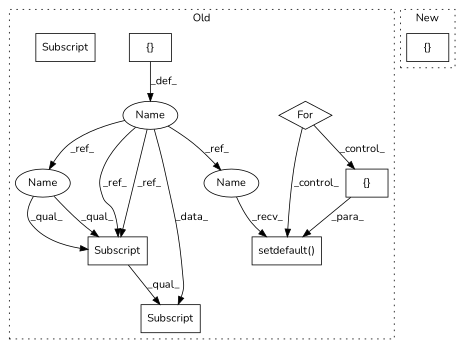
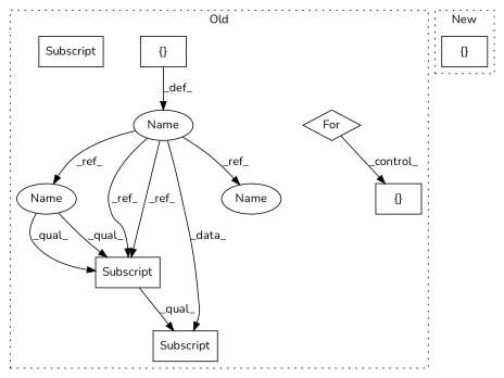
  digraph {
    fontname=Nunito
    node [a=95 l=10 s="29324,0" shape=box fontname=Nunito]
    edge [fontname=Nunito]
-   n1 [a=75 l="22,1" label="setdefault()" s="29273,29310"]
    n2 [l="2,1" label="{}" s="29308,29309"]
    n3 [a=107 l="4,14" label=For s="29215,29259" shape=diamond]
    n4 [l="14,11" label="{}" s="28925,29063"]
    n5 [a=63 l="29,0" label=Subscript]
    n6 [a=87 label=Name s=28912 shape=ellipse]
    n7 [a=63 l="23,0" label=Subscript]
    n8 [a=87 label=Name s=29324 shape=ellipse]
    n9 [a=87 label=Name s=29273 shape=ellipse]
    n10 [a=63 l="23,0" label=Subscript]
    n11 [l="14,11" label="{}" s="26440,26909"]
    subgraph cluster_1 {
      label=Old
      style=dotted
-     n1
      n2
      n3
      n4
      n5
      n6
      n7
      n8
      n9
      n10
    }
    subgraph cluster_2 {
      label=New
      style=dotted
      n11
    }
-   n2 -> n1 [label=_para_]
-   n3 -> n1 [label=_control_]
    n3 -> n2 [label=_control_]
    n4 -> n6 [label=_def_]
    n6 -> n5 [label=_data_]
    n6 -> n8 [label=_ref_]
    n6 -> n9 [label=_ref_]
    n6 -> n10 [label=_ref_]
    n6 -> n10 [label=_ref_]
    n8 -> n10 [label=_qual_]
    n8 -> n10 [label=_qual_]
-   n9 -> n1 [label=_recv_]
    n10 -> n5 [label=_qual_]
  }
